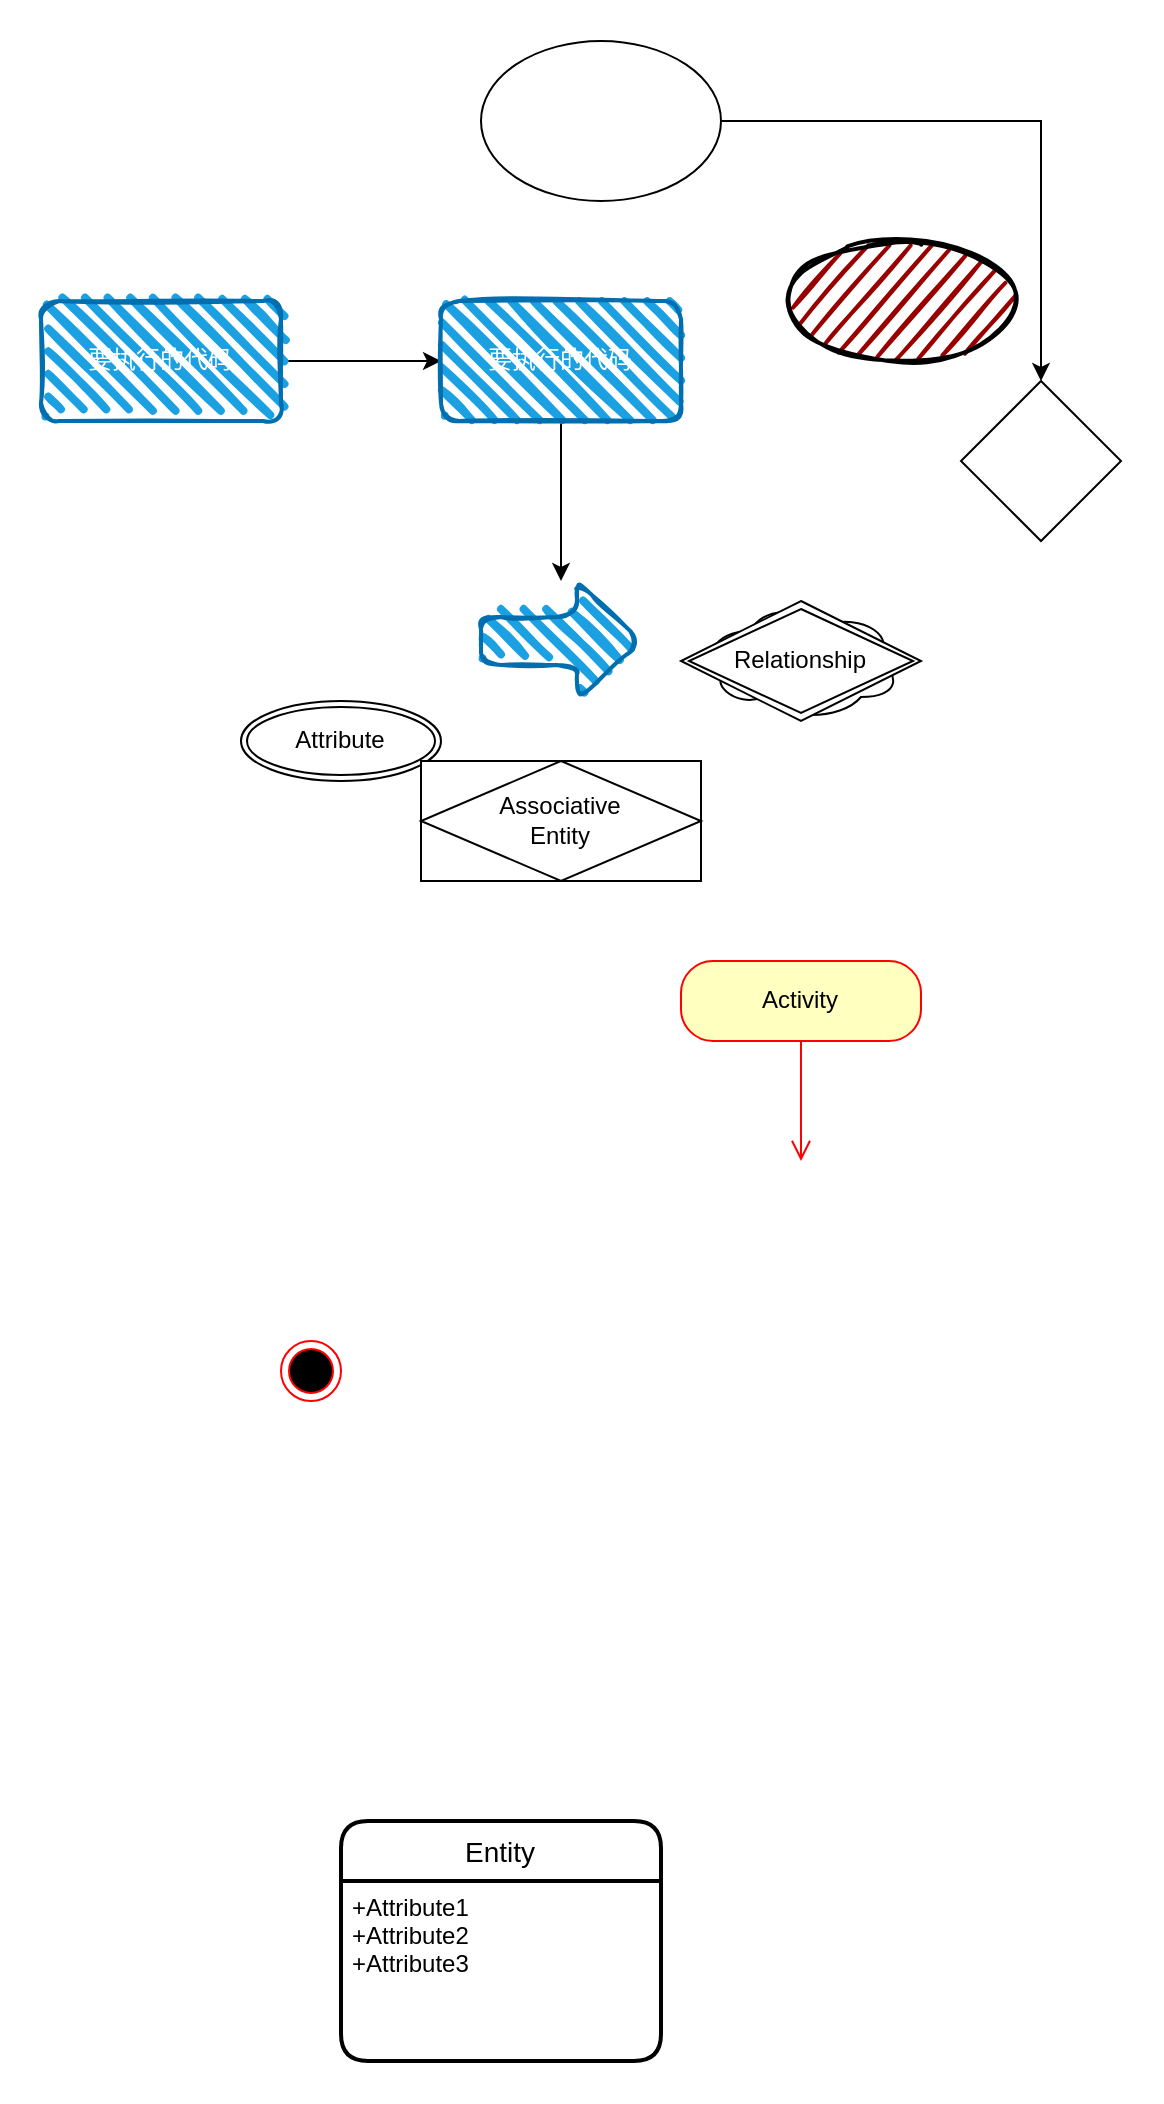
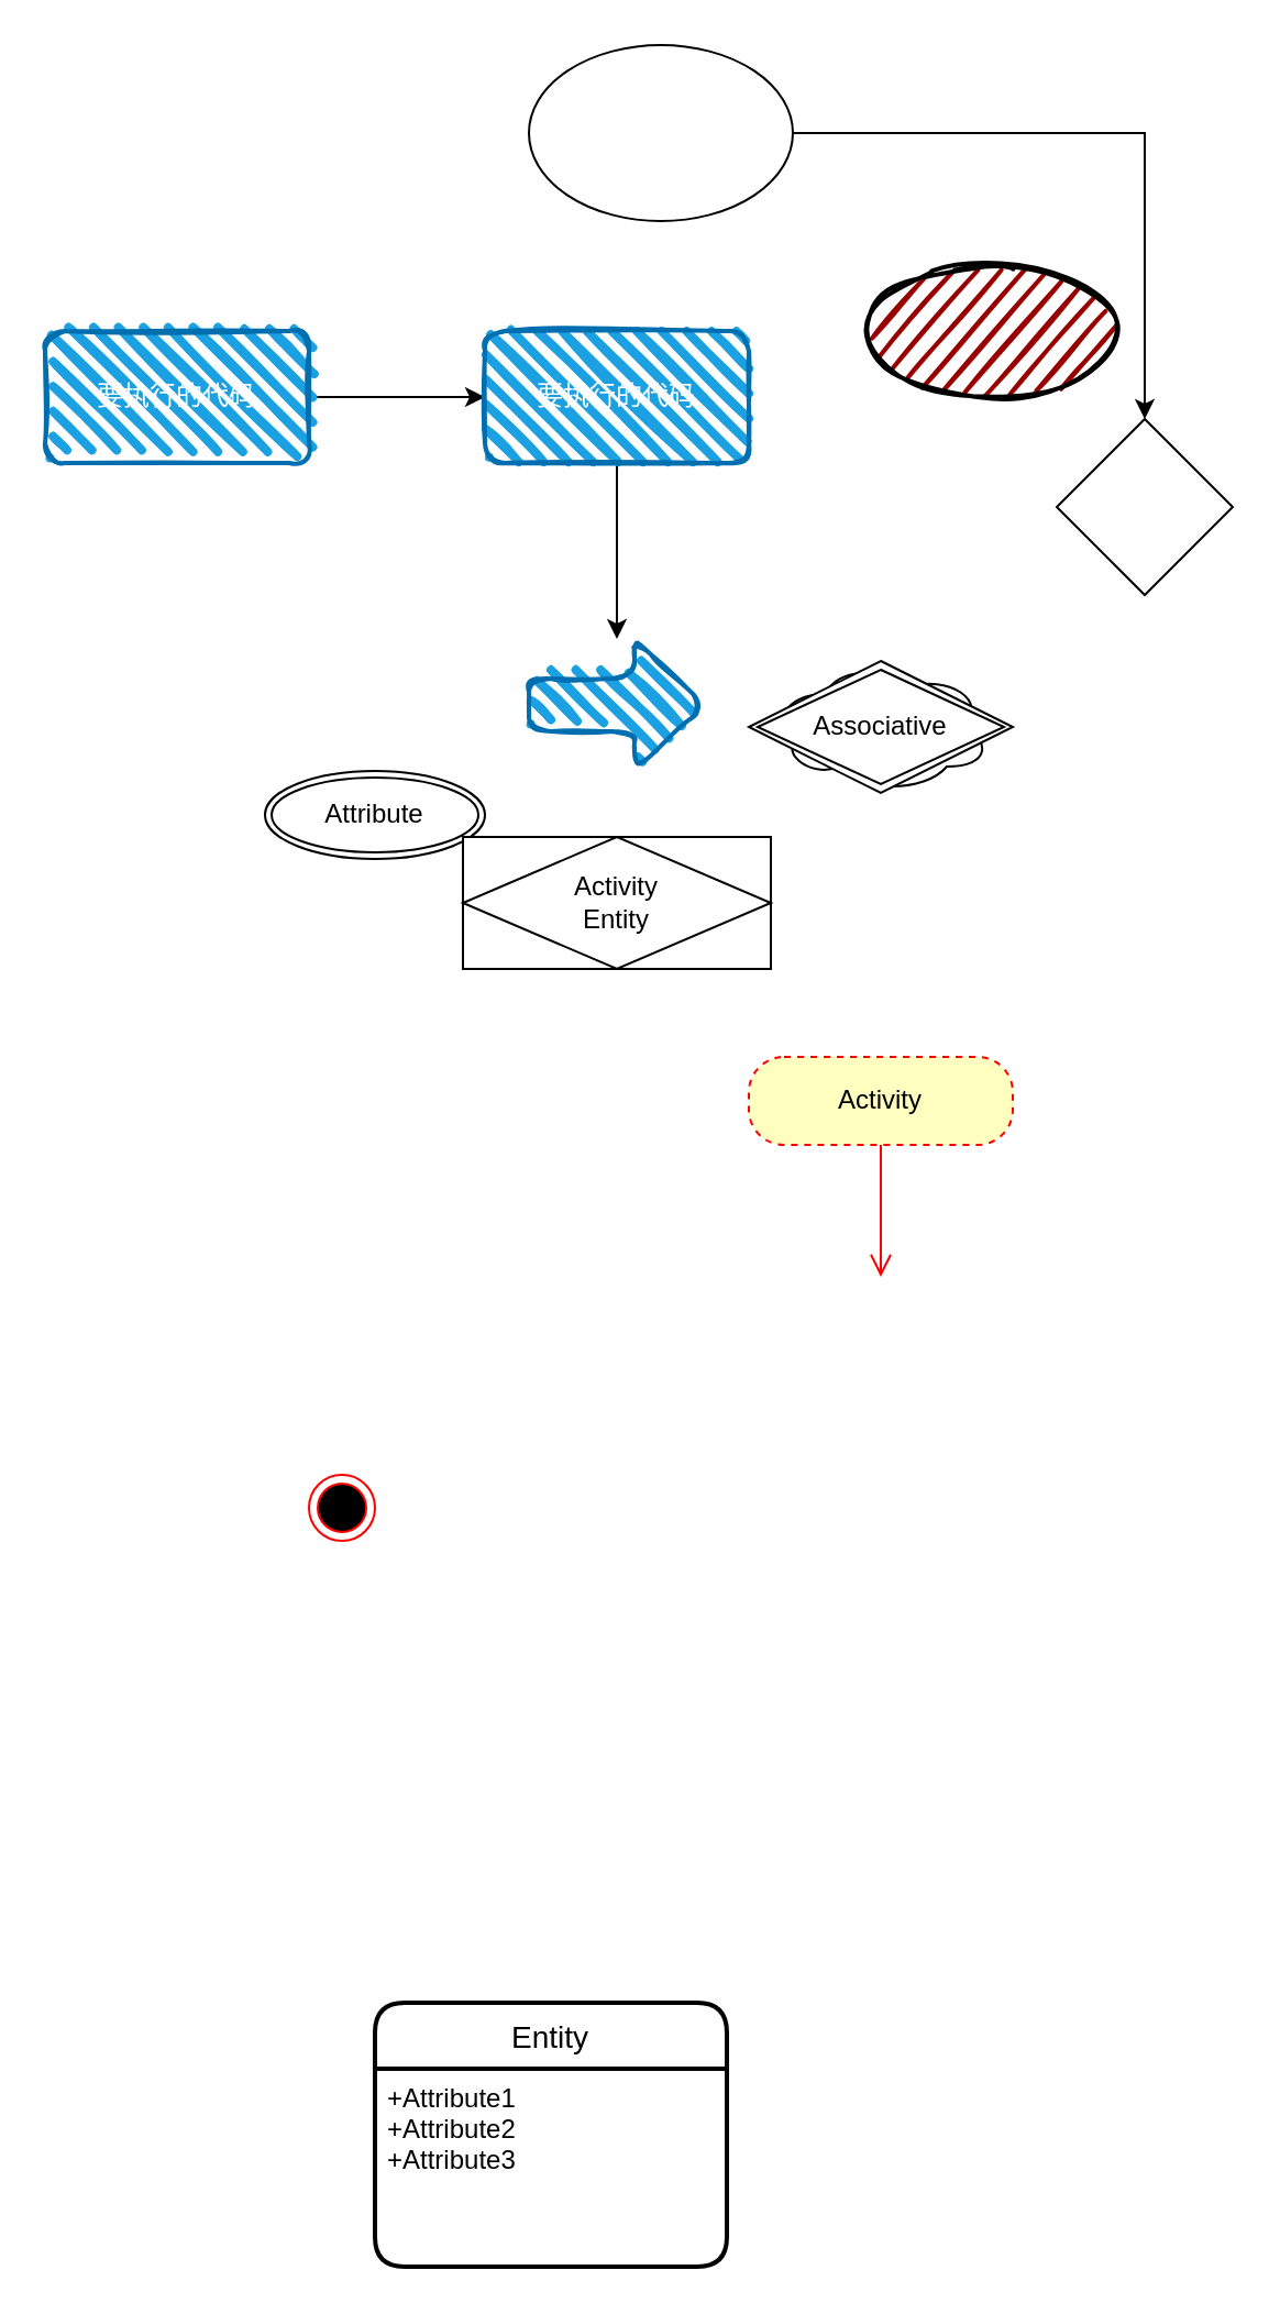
  <mxCell id="0" />
  <mxCell id="1" parent="0" />
  <mxCell id="2" value="" style="edgeStyle=orthogonalEdgeStyle;rounded=0;orthogonalLoop=1;jettySize=auto;html=1;" parent="1" source="3" target="4" edge="1"><mxGeometry relative="1" as="geometry" /></mxCell>
  <mxCell id="3" value="" style="ellipse;whiteSpace=wrap;html=1;" parent="1" vertex="1"><mxGeometry x="240" y="20" width="120" height="80" as="geometry" /></mxCell>
  <mxCell id="4" value="" style="rhombus;whiteSpace=wrap;html=1;" parent="1" vertex="1"><mxGeometry x="480" y="190" width="80" height="80" as="geometry" /></mxCell>
  <mxCell id="5" value="Attribute" style="ellipse;shape=doubleEllipse;margin=3;whiteSpace=wrap;html=1;align=center;" parent="1" vertex="1"><mxGeometry x="120" y="350" width="100" height="40" as="geometry" /></mxCell>
  <mxCell id="6" value="Cloud" style="ellipse;shape=cloud;whiteSpace=wrap;html=1;align=center;" parent="1" vertex="1"><mxGeometry x="350" y="300" width="100" height="60" as="geometry" /></mxCell>
- <mxCell id="7" value="Relationship" style="shape=rhombus;double=1;perimeter=rhombusPerimeter;whiteSpace=wrap;html=1;align=center;" parent="1" vertex="1"><mxGeometry x="340" y="300" width="120" height="60" as="geometry" /></mxCell>
- <mxCell id="8" value="Associative&#10;Entity" style="shape=associativeEntity;whiteSpace=wrap;html=1;align=center;" parent="1" vertex="1"><mxGeometry x="210" y="380" width="140" height="60" as="geometry" /></mxCell>
+ <mxCell id="7" value="Associative" style="shape=rhombus;double=1;perimeter=rhombusPerimeter;whiteSpace=wrap;html=1;align=center;" parent="1" vertex="1"><mxGeometry x="340" y="300" width="120" height="60" as="geometry" /></mxCell>
+ <mxCell id="8" value="Activity&#10;Entity" style="shape=associativeEntity;whiteSpace=wrap;html=1;align=center;" parent="1" vertex="1"><mxGeometry x="210" y="380" width="140" height="60" as="geometry" /></mxCell>
  <mxCell id="9" value="" style="ellipse;whiteSpace=wrap;html=1;strokeWidth=2;fillWeight=2;hachureGap=8;fillColor=#990000;fillStyle=dots;sketch=1;" parent="1" vertex="1"><mxGeometry x="390" y="120" width="120" height="60" as="geometry" /></mxCell>
  <mxCell id="10" value="" style="edgeStyle=orthogonalEdgeStyle;rounded=0;orthogonalLoop=1;jettySize=auto;html=1;" edge="1" parent="1" source="11" target="18"><mxGeometry relative="1" as="geometry" /></mxCell>
  <mxCell id="11" value="要执行的代码" style="rounded=1;whiteSpace=wrap;html=1;strokeWidth=2;fillWeight=4;hachureGap=8;hachureAngle=45;fillColor=#1ba1e2;sketch=1;fontColor=#ffffff;strokeColor=#006EAF;" parent="1" vertex="1"><mxGeometry x="20" y="150" width="120" height="60" as="geometry" /></mxCell>
- <mxCell id="12" value="Activity" style="rounded=1;whiteSpace=wrap;html=1;arcSize=40;fontColor=#000000;fillColor=#ffffc0;strokeColor=#ff0000;" parent="1" vertex="1"><mxGeometry x="340" y="480" width="120" height="40" as="geometry" /></mxCell>
+ <mxCell id="12" value="Activity" style="rounded=1;whiteSpace=wrap;html=1;arcSize=40;fontColor=#000000;fillColor=#ffffc0;strokeColor=#ff0000;dashed=1;" parent="1" vertex="1"><mxGeometry x="340" y="480" width="120" height="40" as="geometry" /></mxCell>
  <mxCell id="13" value="" style="edgeStyle=orthogonalEdgeStyle;html=1;verticalAlign=bottom;endArrow=open;endSize=8;strokeColor=#ff0000;rounded=0;" parent="1" source="12" edge="1"><mxGeometry relative="1" as="geometry"><mxPoint x="400" y="580" as="targetPoint" /></mxGeometry></mxCell>
  <mxCell id="14" value="" style="ellipse;html=1;shape=endState;fillColor=#000000;strokeColor=#ff0000;" parent="1" vertex="1"><mxGeometry x="140" y="670" width="30" height="30" as="geometry" /></mxCell>
  <mxCell id="15" value="Entity" style="swimlane;childLayout=stackLayout;horizontal=1;startSize=30;horizontalStack=0;rounded=1;fontSize=14;fontStyle=0;strokeWidth=2;resizeParent=0;resizeLast=1;shadow=0;dashed=0;align=center;" parent="1" vertex="1"><mxGeometry x="170" y="910" width="160" height="120" as="geometry" /></mxCell>
  <mxCell id="16" value="+Attribute1&#10;+Attribute2&#10;+Attribute3" style="align=left;strokeColor=none;fillColor=none;spacingLeft=4;fontSize=12;verticalAlign=top;resizable=0;rotatable=0;part=1;" parent="15" vertex="1"><mxGeometry y="30" width="160" height="90" as="geometry" /></mxCell>
  <mxCell id="17" value="" style="edgeStyle=orthogonalEdgeStyle;rounded=0;orthogonalLoop=1;jettySize=auto;html=1;" edge="1" parent="1" source="18" target="19"><mxGeometry relative="1" as="geometry" /></mxCell>
  <mxCell id="18" value="要执行的代码" style="rounded=1;whiteSpace=wrap;html=1;strokeWidth=2;fillWeight=4;hachureGap=8;hachureAngle=45;fillColor=#1ba1e2;sketch=1;fontColor=#ffffff;strokeColor=#006EAF;" vertex="1" parent="1"><mxGeometry x="220" y="150" width="120" height="60" as="geometry" /></mxCell>
  <mxCell id="19" value="" style="shape=singleArrow;whiteSpace=wrap;html=1;arrowWidth=0.4;arrowSize=0.4;fillColor=#1ba1e2;strokeColor=#006EAF;fontColor=#ffffff;rounded=1;strokeWidth=2;fillWeight=4;hachureGap=8;hachureAngle=45;sketch=1;" vertex="1" parent="1"><mxGeometry x="240" y="290" width="80" height="60" as="geometry" /></mxCell>
